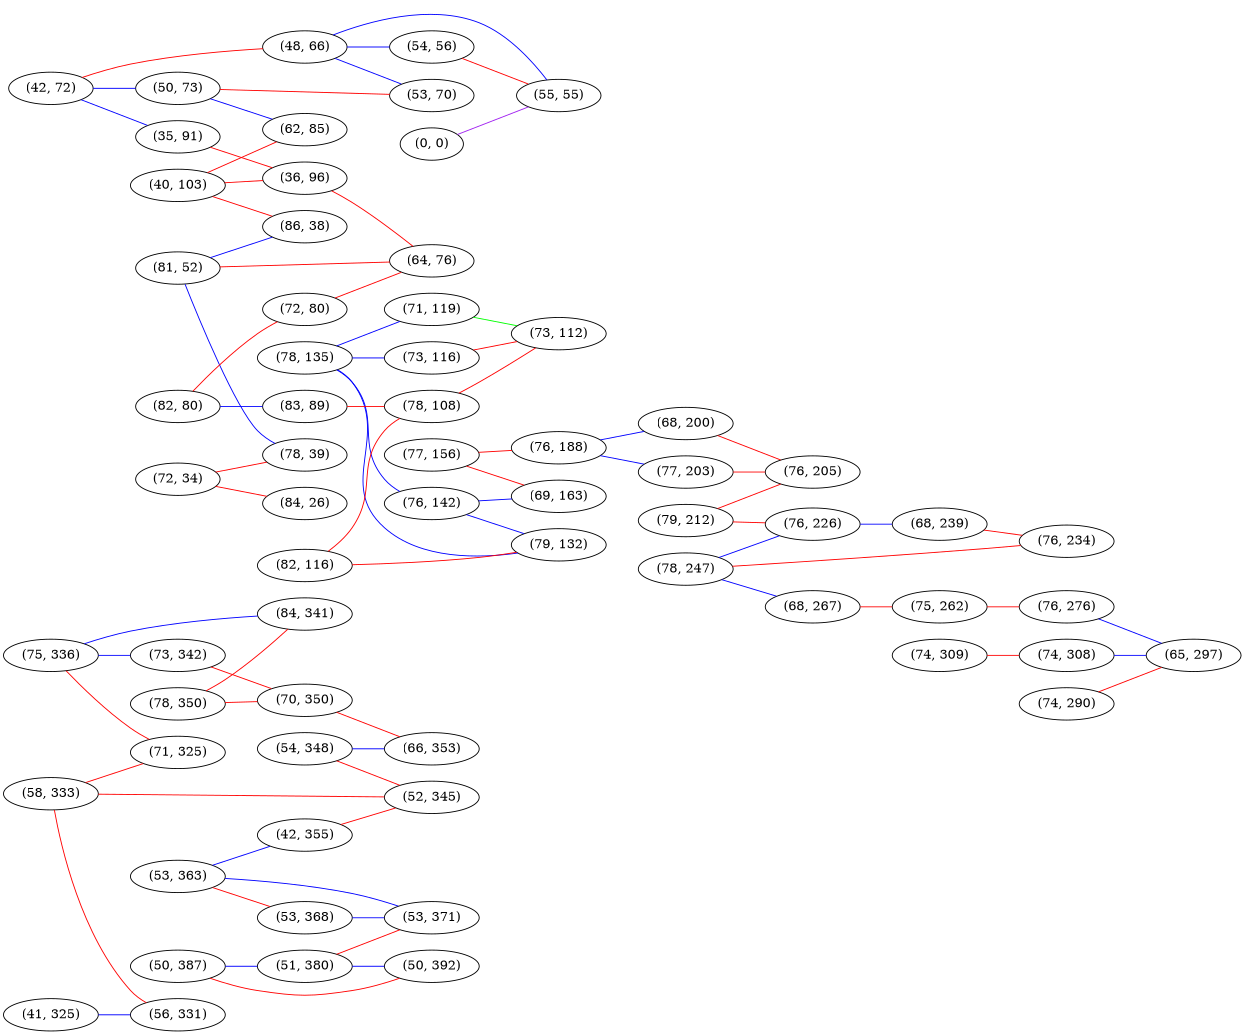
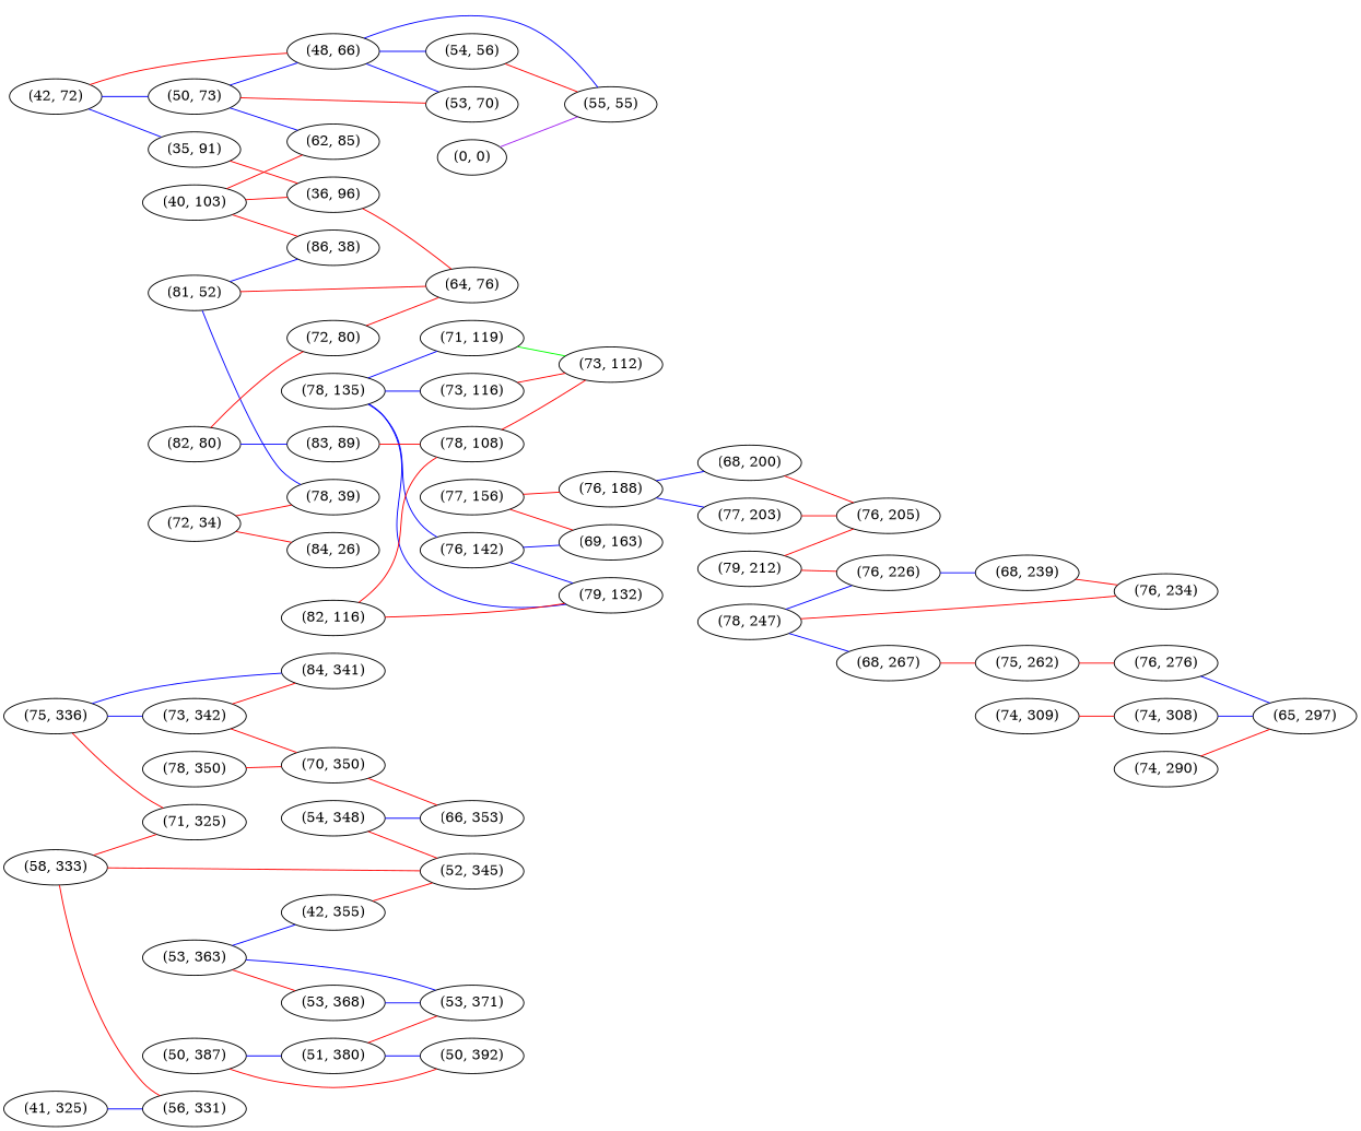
  graph {
    rankdir=LR
    edge [color=red weight=1]
    "(75, 336)"
    "(73, 342)"
    "(84, 341)"
    "(71, 325)"
    "(70, 350)"
    "(42, 72)"
    "(50, 73)"
    "(35, 91)"
    n9 [label="(48, 66)"]
    "(62, 85)"
    "(53, 70)"
    "(36, 96)"
    "(54, 56)"
    "(55, 55)"
    "(50, 387)"
    "(51, 380)"
    "(50, 392)"
    "(53, 371)"
    "(40, 103)"
    "(86, 38)"
    "(64, 76)"
    "(78, 350)"
    "(66, 353)"
    "(79, 212)"
    "(76, 226)"
    "(76, 205)"
    "(68, 239)"
    "(53, 363)"
    "(53, 368)"
    "(42, 355)"
    "(52, 345)"
    "(77, 156)"
    "(76, 188)"
    "(69, 163)"
    "(68, 200)"
    "(77, 203)"
    "(54, 348)"
    "(78, 247)"
    "(68, 267)"
    "(76, 234)"
    "(75, 262)"
    "(76, 276)"
    "(72, 34)"
    "(78, 39)"
    "(84, 26)"
    "(78, 135)"
    "(71, 119)"
    "(73, 116)"
    "(76, 142)"
    "(79, 132)"
    "(73, 112)"
    "(74, 309)"
    "(74, 308)"
    "(65, 297)"
    "(81, 52)"
    "(82, 80)"
    "(83, 89)"
    "(72, 80)"
    "(78, 108)"
    "(82, 116)"
    "(58, 333)"
    "(56, 331)"
    "(74, 290)"
    "(0, 0)"
    "(41, 325)"
    "(75, 336)" -- "(73, 342)" [color=blue weight=3]
    "(75, 336)" -- "(84, 341)" [color=blue weight=3]
    "(75, 336)" -- "(71, 325)"
    "(73, 342)" -- "(70, 350)"
    "(70, 350)" -- "(66, 353)"
    "(42, 72)" -- "(50, 73)" [color=blue weight=3]
    "(42, 72)" -- "(35, 91)" [color=blue weight=3]
    "(42, 72)" -- n9
+   "(50, 73)" -- n9 [color=blue weight=3]
    "(50, 73)" -- "(62, 85)" [color=blue weight=3]
    "(50, 73)" -- "(53, 70)"
    "(35, 91)" -- "(36, 96)"
    n9 -- "(53, 70)" [color=blue weight=3]
    n9 -- "(54, 56)" [color=blue weight=3]
    n9 -- "(55, 55)" [color=blue weight=3]
    "(36, 96)" -- "(64, 76)"
    "(54, 56)" -- "(55, 55)"
    "(50, 387)" -- "(51, 380)" [color=blue weight=3]
    "(50, 387)" -- "(50, 392)"
    "(51, 380)" -- "(50, 392)" [color=blue weight=3]
    "(51, 380)" -- "(53, 371)"
    "(40, 103)" -- "(62, 85)"
    "(40, 103)" -- "(36, 96)"
    "(40, 103)" -- "(86, 38)"
-   "(78, 350)" -- "(84, 341)"
+   "(73, 342)" -- "(84, 341)"
    "(78, 350)" -- "(70, 350)"
    "(79, 212)" -- "(76, 226)"
    "(79, 212)" -- "(76, 205)"
    "(76, 226)" -- "(68, 239)" [color=blue weight=3]
    "(68, 239)" -- "(76, 234)"
    "(53, 363)" -- "(53, 371)" [color=blue weight=3]
    "(53, 363)" -- "(53, 368)"
    "(53, 363)" -- "(42, 355)" [color=blue weight=3]
    "(53, 368)" -- "(53, 371)" [color=blue weight=3]
    "(42, 355)" -- "(52, 345)"
    "(77, 156)" -- "(76, 188)"
    "(77, 156)" -- "(69, 163)"
    "(76, 188)" -- "(68, 200)" [color=blue weight=3]
    "(76, 188)" -- "(77, 203)" [color=blue weight=3]
    "(68, 200)" -- "(76, 205)"
    "(77, 203)" -- "(76, 205)"
    "(54, 348)" -- "(66, 353)" [color=blue weight=3]
    "(54, 348)" -- "(52, 345)"
    "(78, 247)" -- "(76, 226)" [color=blue weight=3]
    "(78, 247)" -- "(68, 267)" [color=blue weight=3]
    "(78, 247)" -- "(76, 234)"
    "(68, 267)" -- "(75, 262)"
    "(75, 262)" -- "(76, 276)"
    "(76, 276)" -- "(65, 297)" [color=blue weight=3]
    "(72, 34)" -- "(78, 39)"
    "(72, 34)" -- "(84, 26)"
    "(78, 135)" -- "(71, 119)" [color=blue weight=3]
    "(78, 135)" -- "(73, 116)" [color=blue weight=3]
    "(78, 135)" -- "(76, 142)" [color=blue]
    "(78, 135)" -- "(79, 132)" [color=blue weight=3]
    "(71, 119)" -- "(73, 112)" [color=green weight=2]
    "(73, 116)" -- "(73, 112)"
    "(76, 142)" -- "(69, 163)" [color=blue weight=3]
    "(76, 142)" -- "(79, 132)" [color=blue weight=3]
    "(74, 309)" -- "(74, 308)"
    "(74, 308)" -- "(65, 297)" [color=blue weight=3]
    "(81, 52)" -- "(86, 38)" [color=blue weight=3]
    "(81, 52)" -- "(64, 76)"
    "(81, 52)" -- "(78, 39)" [color=blue weight=3]
    "(82, 80)" -- "(83, 89)" [color=blue weight=3]
    "(82, 80)" -- "(72, 80)"
    "(83, 89)" -- "(78, 108)"
    "(72, 80)" -- "(64, 76)"
    "(78, 108)" -- "(73, 112)"
    "(82, 116)" -- "(79, 132)"
    "(82, 116)" -- "(78, 108)"
    "(58, 333)" -- "(71, 325)"
    "(58, 333)" -- "(52, 345)"
    "(58, 333)" -- "(56, 331)"
    "(74, 290)" -- "(65, 297)"
    "(0, 0)" -- "(55, 55)" [color=purple weight=4]
    "(41, 325)" -- "(56, 331)" [color=blue weight=3]
  }
